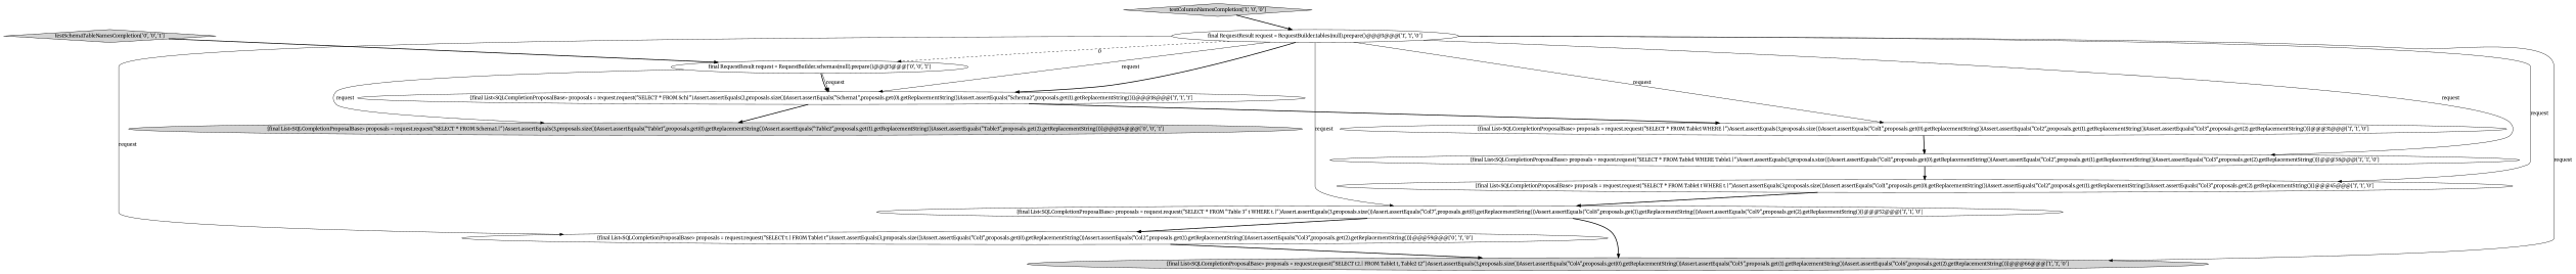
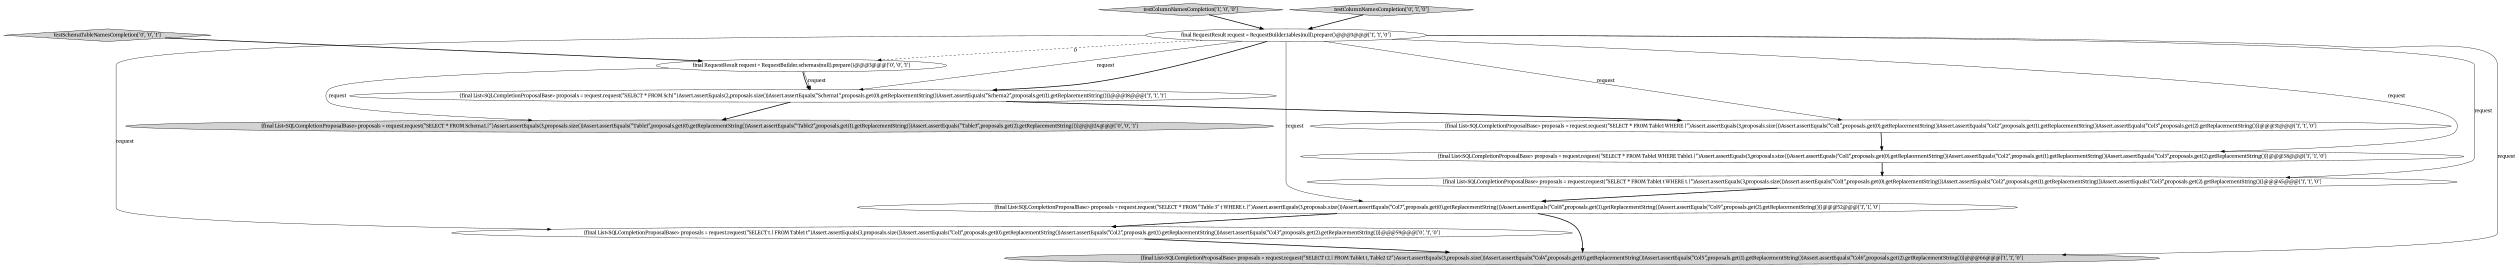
  digraph {
    fontname=Merriweather
    node [fillcolor=white shape=ellipse style=filled fontname=Merriweather]
    edge [style=bold fontname=Merriweather]
    n1 [label="{final List<SQLCompletionProposalBase> proposals = request.request(\"SELECT t.| FROM Table1 t\")Assert.assertEquals(3,proposals.size())Assert.assertEquals(\"Col1\",proposals.get(0).getReplacementString())Assert.assertEquals(\"Col2\",proposals.get(1).getReplacementString())Assert.assertEquals(\"Col3\",proposals.get(2).getReplacementString())}@@@59@@@['0', '1', '0']"]
    n2 [fillcolor=lightgray label="{final List<SQLCompletionProposalBase> proposals = request.request(\"SELECT t2.| FROM Table1 t, Table2 t2\")Assert.assertEquals(3,proposals.size())Assert.assertEquals(\"Col4\",proposals.get(0).getReplacementString())Assert.assertEquals(\"Col5\",proposals.get(1).getReplacementString())Assert.assertEquals(\"Col6\",proposals.get(2).getReplacementString())}@@@66@@@['1', '1', '0']"]
    n3 [fillcolor=lightgray label="testSchemaTableNamesCompletion['0', '0', '1']" shape=diamond]
    n4 [label="final RequestResult request = RequestBuilder.schemas(null).prepare()@@@3@@@['0', '0', '1']"]
    n5 [label="{final List<SQLCompletionProposalBase> proposals = request.request(\"SELECT * FROM Table1 t WHERE t.|\")Assert.assertEquals(3,proposals.size())Assert.assertEquals(\"Col1\",proposals.get(0).getReplacementString())Assert.assertEquals(\"Col2\",proposals.get(1).getReplacementString())Assert.assertEquals(\"Col3\",proposals.get(2).getReplacementString())}@@@45@@@['1', '1', '0']"]
    n6 [label="{final List<SQLCompletionProposalBase> proposals = request.request(\"SELECT * FROM \"Table 3\" t WHERE t.|\")Assert.assertEquals(3,proposals.size())Assert.assertEquals(\"Col7\",proposals.get(0).getReplacementString())Assert.assertEquals(\"Col8\",proposals.get(1).getReplacementString())Assert.assertEquals(\"Col9\",proposals.get(2).getReplacementString())}@@@52@@@['1', '1', '0']"]
    n7 [fillcolor=lightgray label="testColumnNamesCompletion['1', '0', '0']" shape=diamond]
    n8 [label="final RequestResult request = RequestBuilder.tables(null).prepare()@@@3@@@['1', '1', '0']"]
+   n9 [fillcolor=lightgray label="testColumnNamesCompletion['0', '1', '0']" shape=diamond]
    n10 [label="{final List<SQLCompletionProposalBase> proposals = request.request(\"SELECT * FROM Table1 WHERE Table1.|\")Assert.assertEquals(3,proposals.size())Assert.assertEquals(\"Col1\",proposals.get(0).getReplacementString())Assert.assertEquals(\"Col2\",proposals.get(1).getReplacementString())Assert.assertEquals(\"Col3\",proposals.get(2).getReplacementString())}@@@38@@@['1', '1', '0']"]
    n11 [label="{final List<SQLCompletionProposalBase> proposals = request.request(\"SELECT * FROM Table1 WHERE |\")Assert.assertEquals(3,proposals.size())Assert.assertEquals(\"Col1\",proposals.get(0).getReplacementString())Assert.assertEquals(\"Col2\",proposals.get(1).getReplacementString())Assert.assertEquals(\"Col3\",proposals.get(2).getReplacementString())}@@@31@@@['1', '1', '0']"]
    n12 [label="{final List<SQLCompletionProposalBase> proposals = request.request(\"SELECT * FROM Sch|\")Assert.assertEquals(2,proposals.size())Assert.assertEquals(\"Schema1\",proposals.get(0).getReplacementString())Assert.assertEquals(\"Schema2\",proposals.get(1).getReplacementString())}@@@18@@@['1', '1', '1']"]
    n13 [fillcolor=lightgray label="{final List<SQLCompletionProposalBase> proposals = request.request(\"SELECT * FROM Schema1.|\")Assert.assertEquals(3,proposals.size())Assert.assertEquals(\"Table1\",proposals.get(0).getReplacementString())Assert.assertEquals(\"Table2\",proposals.get(1).getReplacementString())Assert.assertEquals(\"Table3\",proposals.get(2).getReplacementString())}@@@24@@@['0', '0', '1']"]
    n1 -> n2
    n3 -> n4
    n4 -> n12
    n4 -> n12 [label=request style=solid]
    n4 -> n13 [label=request style=solid]
    n5 -> n6
    n6 -> n1
    n6 -> n2
    n7 -> n8
    n8 -> n1 [label=request style=solid]
    n8 -> n2 [label=request style=solid]
    n8 -> n4 [label=0 style=dashed]
    n8 -> n5 [label=request style=solid]
    n8 -> n6 [label=request style=solid]
    n8 -> n10 [label=request style=solid]
    n8 -> n11 [label=request style=solid]
    n8 -> n12
    n8 -> n12 [label=request style=solid]
+   n9 -> n8
    n10 -> n5
    n11 -> n10
    n12 -> n11
    n12 -> n13
  }
